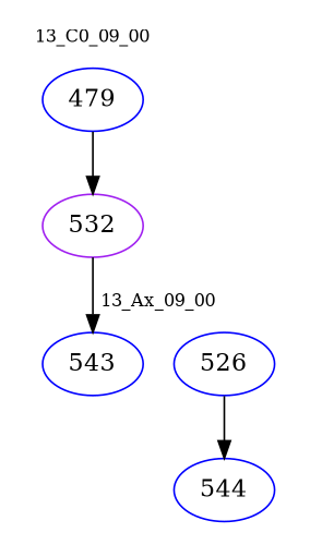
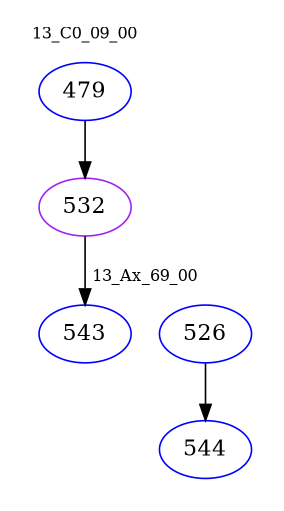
  digraph {
    node [color=blue]
    edge [color=black]
    n1 [label=526]
    n2 [label=544]
    n3 [label=543]
    n4 [label=479]
    n5 [color=purple label=532]
    subgraph cluster_1 {
      color=white
      fontsize=10
-     label="13_Ax_09_00"
+     label="13_Ax_69_00"
      n1
      n2
      n3
    }
    subgraph cluster_2 {
      color=white
      fontsize=10
      label="13_C0_09_00"
      n4
      n5
    }
    n1 -> n2
    n4 -> n5
    n5 -> n3
  }
